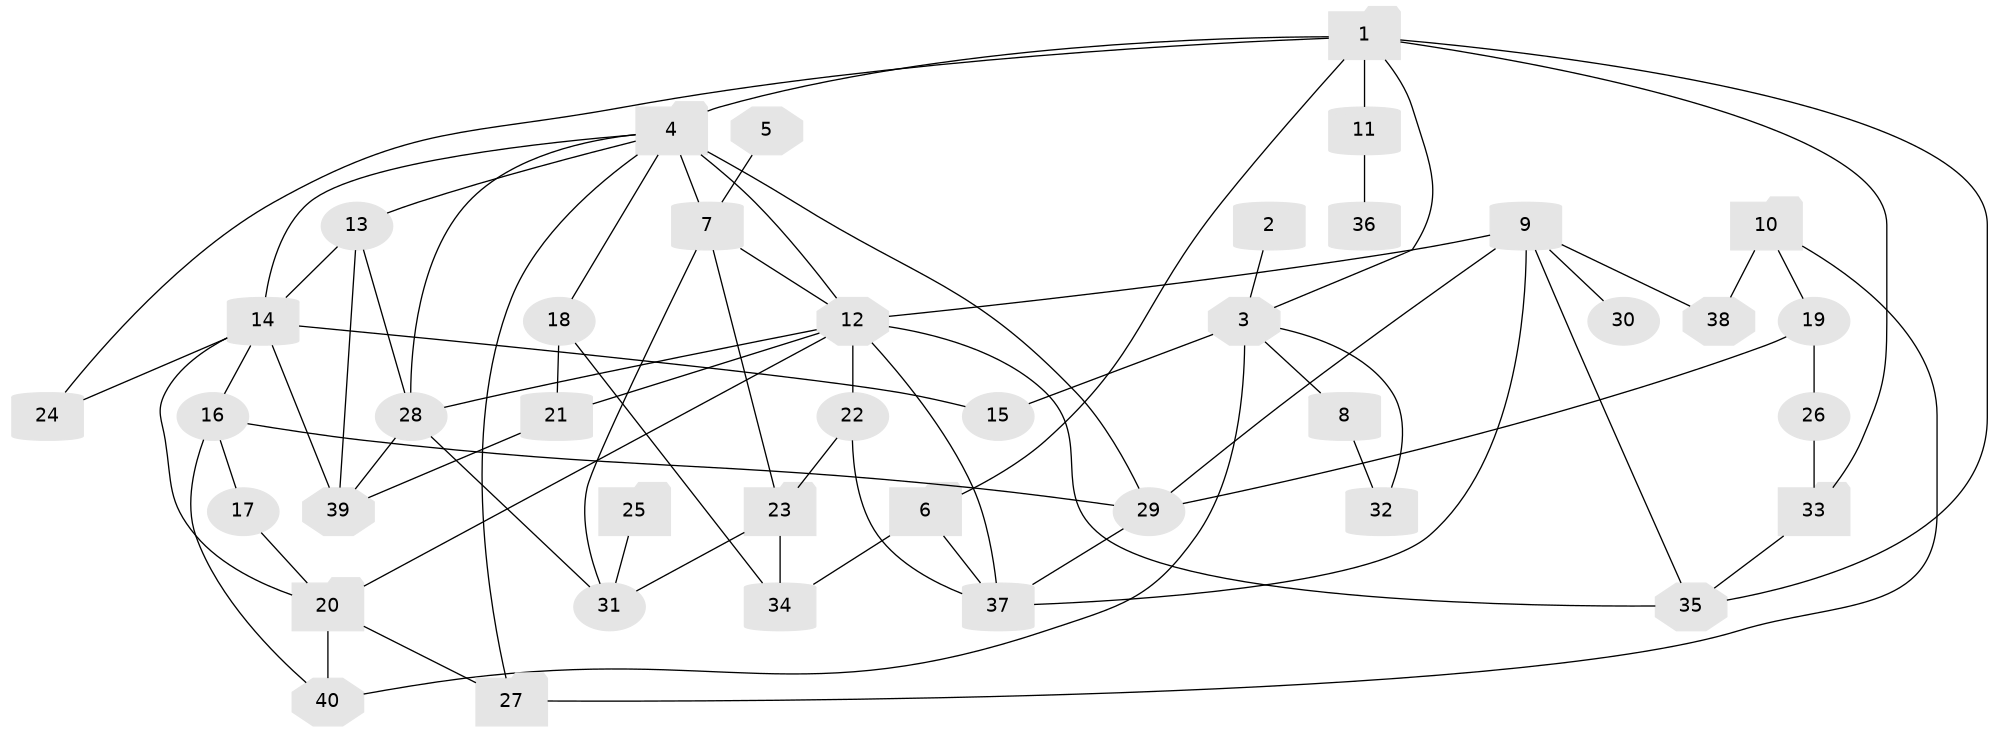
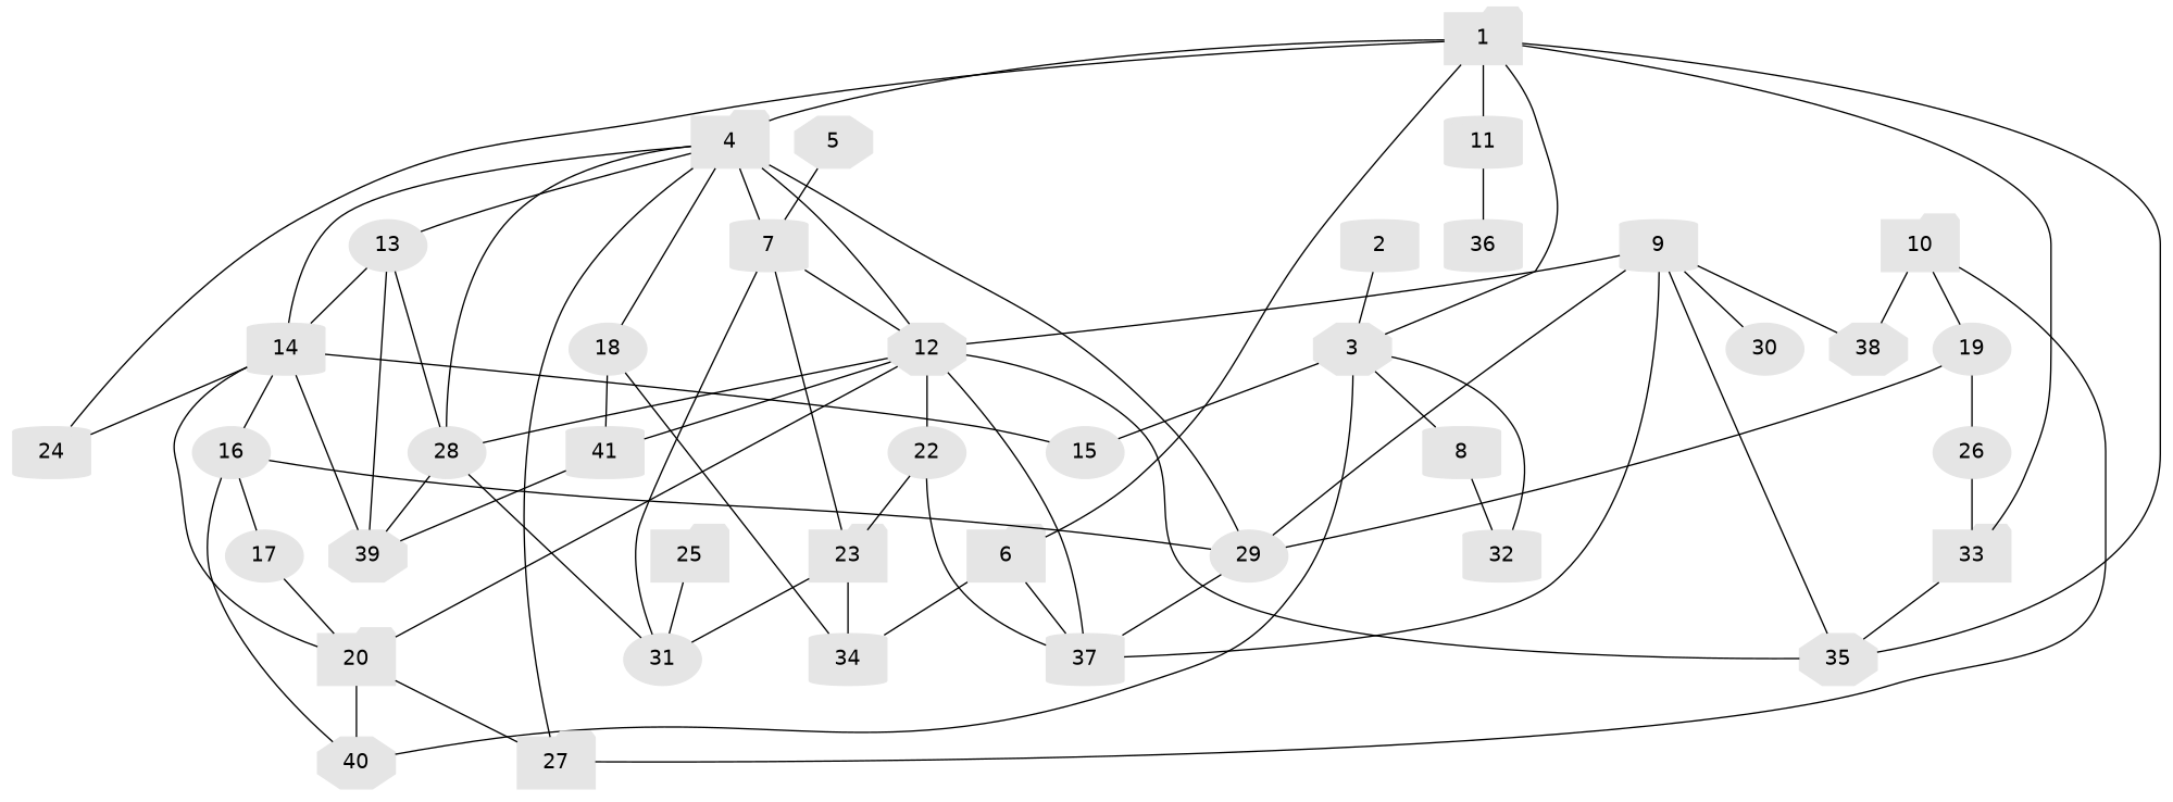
  graph {
    fontname="DejaVu Sans"
    node [color=gray90 fontname="DejaVu Sans" shape=cylinder style=filled]
    edge [fontname="DejaVu Sans" weight=1.0]
    1 [shape=folder]
    3 [shape=octagon]
    4 [shape=folder]
    6 [shape=folder]
    11
    24
    33 [shape=folder]
    35 [shape=octagon]
    8
    15 [shape=ellipse]
    32
    40 [shape=octagon]
    7
    12 [shape=octagon]
    13 [shape=ellipse]
    14
    18 [shape=ellipse]
    27 [shape=folder]
    28 [shape=ellipse]
    29 [shape=ellipse]
    34
    37
    36
    2
    23 [shape=folder]
    31 [shape=ellipse]
    20 [shape=folder]
-   21
+   21 [label=41]
    22 [shape=ellipse]
    39 [shape=octagon]
    16 [shape=ellipse]
    5 [shape=octagon]
    9
    30 [shape=ellipse]
    38 [shape=octagon]
    10 [shape=folder]
    19 [shape=ellipse]
    26 [shape=ellipse]
    17 [shape=ellipse]
    25 [shape=folder]
    1 -- 3
    1 -- 4
    1 -- 6
    1 -- 11
    1 -- 24
    1 -- 33
    1 -- 35
    3 -- 8
    3 -- 15
    3 -- 32
    3 -- 40
    4 -- 7 [weight=2.0]
    4 -- 12
    4 -- 13
    4 -- 14
    4 -- 18
    4 -- 27
    4 -- 28
    4 -- 29 [weight=2.0]
    6 -- 34
    6 -- 37
    11 -- 36
    33 -- 35
    8 -- 32
    7 -- 12
    7 -- 23
    7 -- 31
    12 -- 35
    12 -- 28
    12 -- 37 [weight=2.0]
    12 -- 20
    12 -- 21
    12 -- 22
    13 -- 14
    13 -- 28
    13 -- 39
    14 -- 24
    14 -- 15
    14 -- 20
    14 -- 39
    14 -- 16
    18 -- 34
    18 -- 21
    28 -- 31
    28 -- 39
    29 -- 37
    2 -- 3
    23 -- 34
    23 -- 31
    20 -- 40
    20 -- 27
    21 -- 39
    22 -- 37 [weight=2.0]
    22 -- 23
    16 -- 40
    16 -- 29
    16 -- 17
    5 -- 7
    9 -- 35
    9 -- 12
    9 -- 29
    9 -- 37
    9 -- 30
    9 -- 38
    10 -- 27
    10 -- 38 [weight=2.0]
    10 -- 19
    19 -- 29
    19 -- 26
    26 -- 33
    17 -- 20
    25 -- 31
  }
